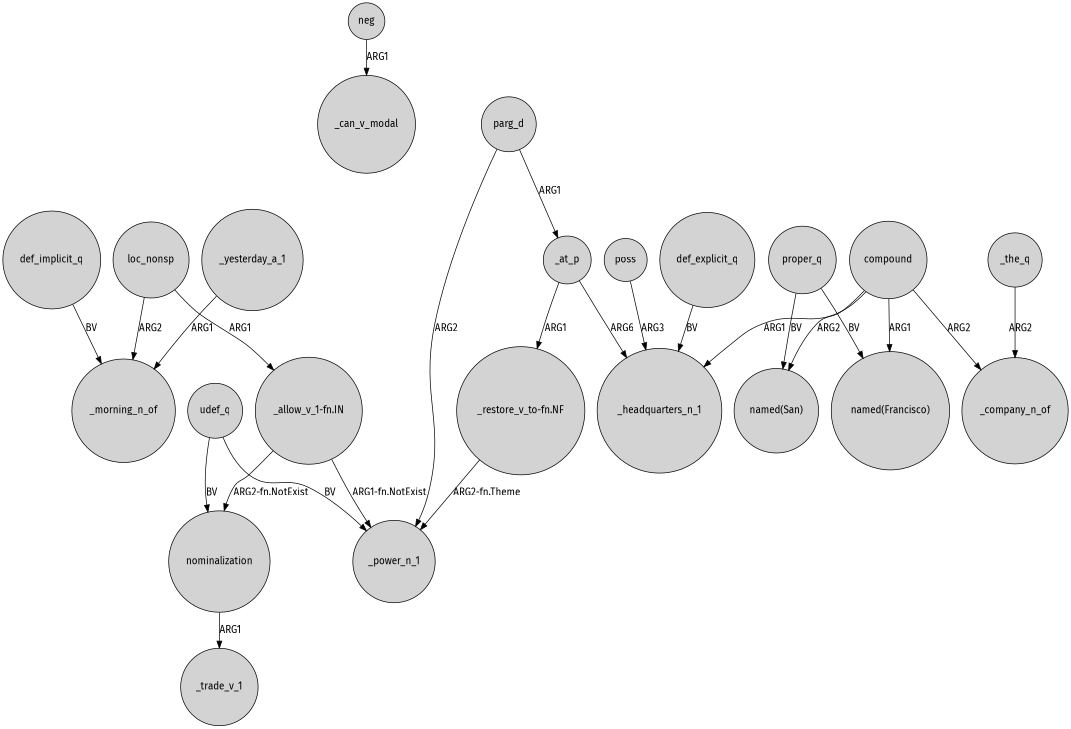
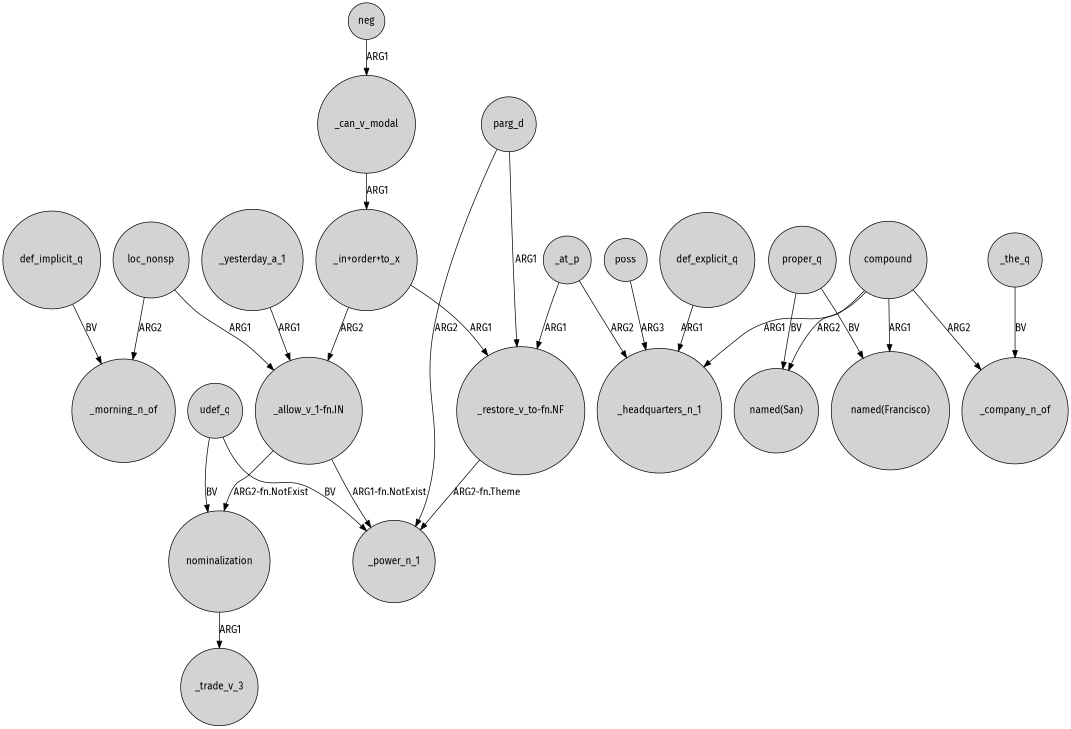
  digraph {
    fontname="Fira Sans"
    node [fontname="Fira Sans" shape=circle style=filled]
    edge [fontname="Fira Sans"]
    _yesterday_a_1
    _morning_n_of
    proper_q
    "named(Francisco)"
    "named(San)"
    "_restore_v_to-fn.NF"
    _power_n_1
    compound
    _headquarters_n_1
    _company_n_of
    "_allow_v_1-fn.IN"
    nominalization
-   _trade_v_1
+   _trade_v_1 [label=_trade_v_3]
    parg_d
+   "_in+order+to_x"
    loc_nonsp
    _the_q
    _at_p
    udef_q
    poss
    def_explicit_q
    neg
    _can_v_modal
    def_implicit_q
-   _yesterday_a_1 -> _morning_n_of [label=ARG1]
+   _yesterday_a_1 -> "_allow_v_1-fn.IN" [label=ARG1]
    proper_q -> "named(Francisco)" [label=BV]
    proper_q -> "named(San)" [label=BV]
    "_restore_v_to-fn.NF" -> _power_n_1 [label="ARG2-fn.Theme"]
    compound -> "named(Francisco)" [label=ARG1]
    compound -> "named(San)" [label=ARG2]
    compound -> _headquarters_n_1 [label=ARG1]
    compound -> _company_n_of [label=ARG2]
    "_allow_v_1-fn.IN" -> _power_n_1 [label="ARG1-fn.NotExist"]
    "_allow_v_1-fn.IN" -> nominalization [label="ARG2-fn.NotExist"]
    nominalization -> _trade_v_1 [label=ARG1]
-   parg_d -> _at_p [label=ARG1]
+   parg_d -> "_restore_v_to-fn.NF" [label=ARG1]
    parg_d -> _power_n_1 [label=ARG2]
+   "_in+order+to_x" -> "_restore_v_to-fn.NF" [label=ARG1]
+   "_in+order+to_x" -> "_allow_v_1-fn.IN" [label=ARG2]
    loc_nonsp -> _morning_n_of [label=ARG2]
    loc_nonsp -> "_allow_v_1-fn.IN" [label=ARG1]
-   _the_q -> _company_n_of [label=ARG2]
+   _the_q -> _company_n_of [label=BV]
    _at_p -> "_restore_v_to-fn.NF" [label=ARG1]
-   _at_p -> _headquarters_n_1 [label=ARG6]
+   _at_p -> _headquarters_n_1 [label=ARG2]
    udef_q -> _power_n_1 [label=BV]
    udef_q -> nominalization [label=BV]
    poss -> _headquarters_n_1 [label=ARG3]
-   def_explicit_q -> _headquarters_n_1 [label=BV]
+   def_explicit_q -> _headquarters_n_1 [label=ARG1]
    neg -> _can_v_modal [label=ARG1]
+   _can_v_modal -> "_in+order+to_x" [label=ARG1]
    def_implicit_q -> _morning_n_of [label=BV]
  }
